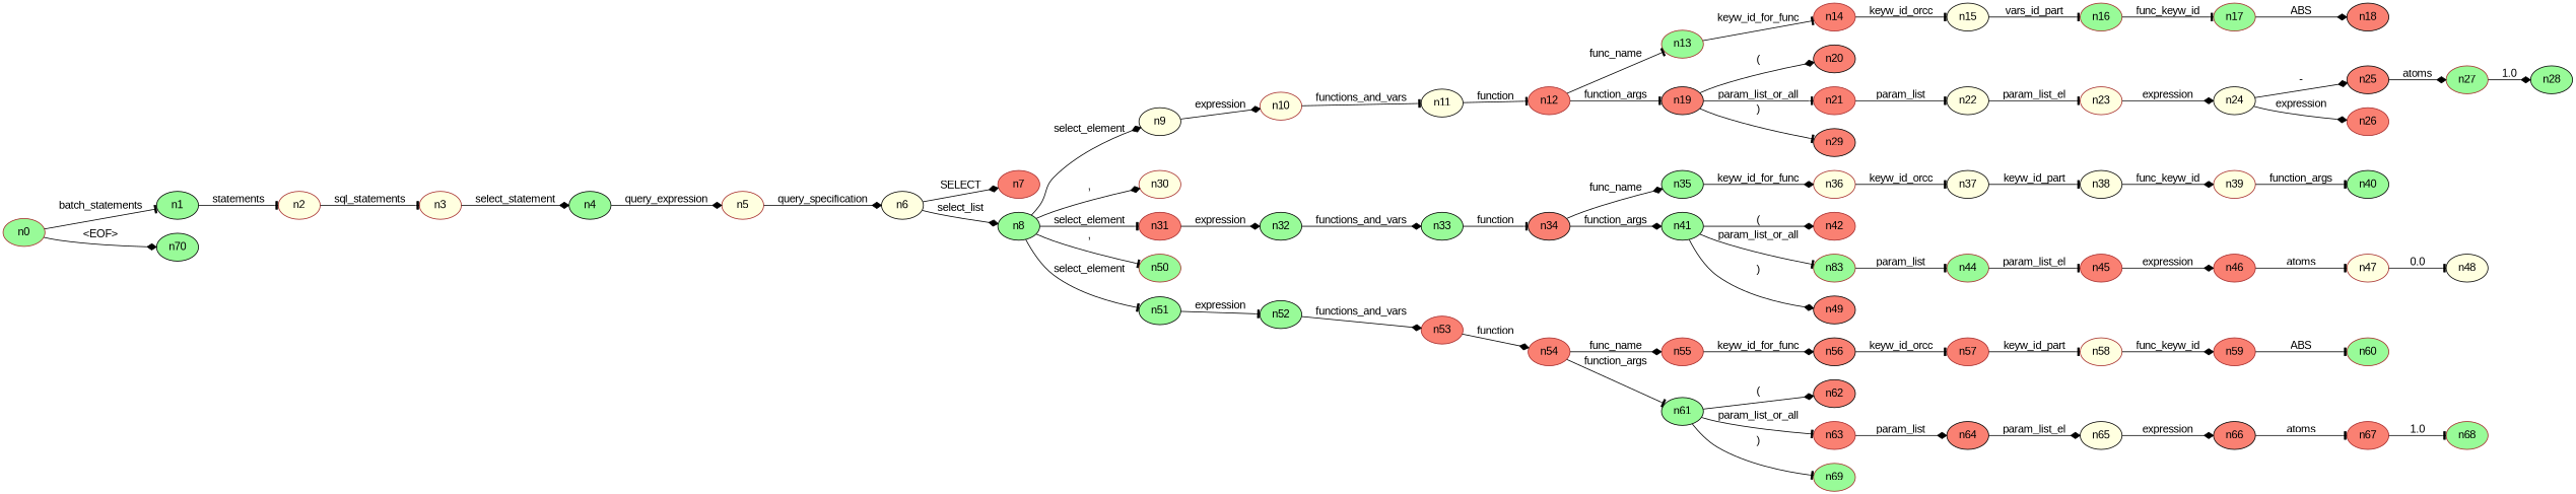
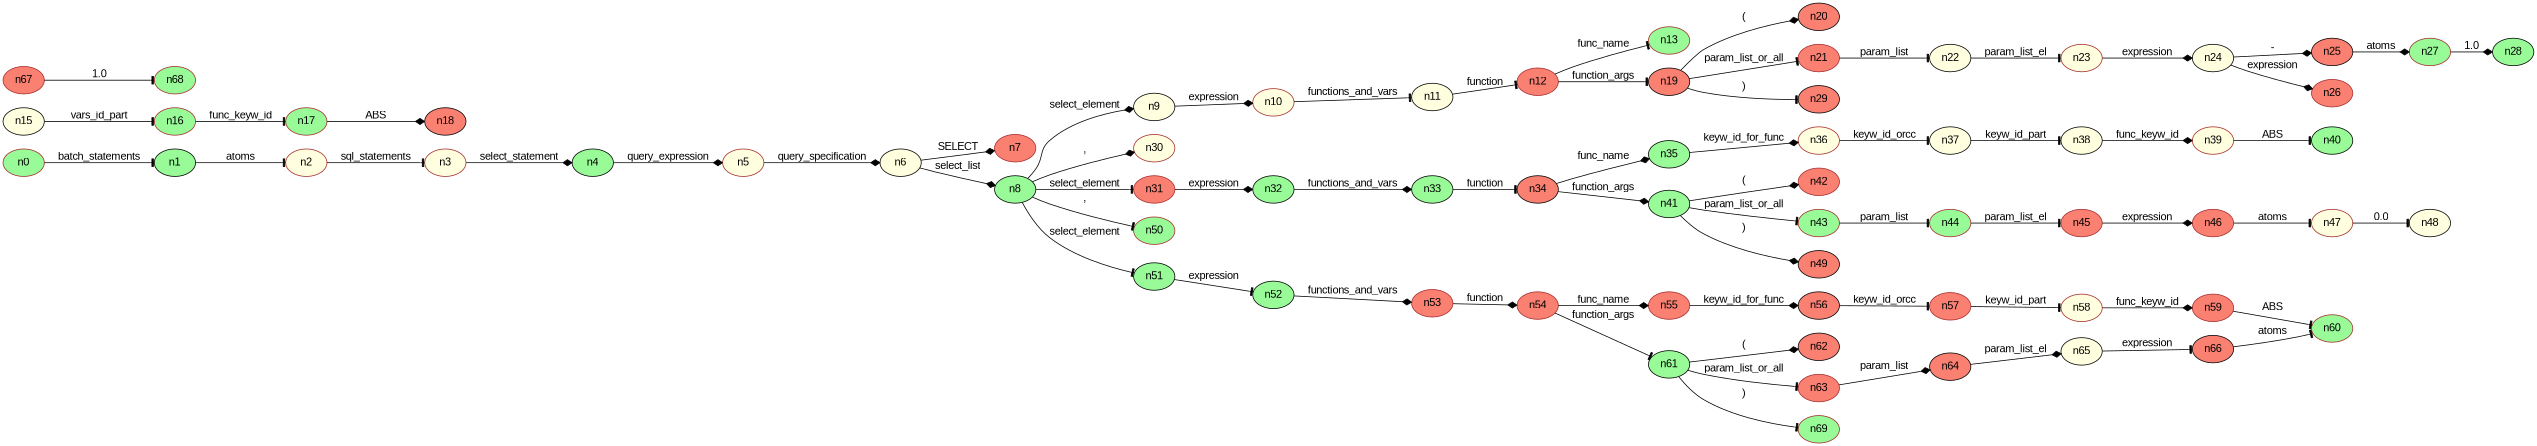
  digraph {
    fontname="Liberation Sans"
    rankdir=LR
    node [color=brown fillcolor=salmon fontname="Liberation Sans" style=filled]
    edge [arrowhead=tee fontname="Liberation Sans"]
    n0 [fillcolor=palegreen]
    n1 [color=black fillcolor=palegreen]
-   n70 [color=black fillcolor=palegreen]
    n2 [fillcolor=lightyellow]
    n3 [fillcolor=lightyellow]
    n4 [color=black fillcolor=palegreen]
    n5 [fillcolor=lightyellow]
    n6 [color=black fillcolor=lightyellow]
    n7
    n8 [color=black fillcolor=palegreen]
    n9 [color=black fillcolor=lightyellow]
    n30 [fillcolor=lightyellow]
    n31
    n50 [fillcolor=palegreen]
    n51 [color=black fillcolor=palegreen]
    n10 [fillcolor=lightyellow]
    n32 [color=black fillcolor=palegreen]
    n52 [color=black fillcolor=palegreen]
    n11 [color=black fillcolor=lightyellow]
    n12
    n13 [fillcolor=palegreen]
    n19 [color=black]
-   n14
    n20 [color=black]
    n21
    n29 [color=black]
    n15 [color=black fillcolor=lightyellow]
    n16 [fillcolor=palegreen]
    n17 [fillcolor=palegreen]
    n18 [color=black]
    n22 [color=black fillcolor=lightyellow]
    n23 [fillcolor=lightyellow]
    n24 [color=black fillcolor=lightyellow]
    n25 [color=black]
    n26
    n27 [fillcolor=palegreen]
    n28 [color=black fillcolor=palegreen]
    n33 [color=black fillcolor=palegreen]
    n34 [color=black]
    n35 [color=black fillcolor=palegreen]
    n41 [color=black fillcolor=palegreen]
    n36 [fillcolor=lightyellow]
    n42
-   n43 [fillcolor=palegreen label=n83]
+   n43 [fillcolor=palegreen]
    n49 [color=black]
    n37 [color=black fillcolor=lightyellow]
    n38 [color=black fillcolor=lightyellow]
    n39 [fillcolor=lightyellow]
    n40 [color=black fillcolor=palegreen]
    n44 [fillcolor=palegreen]
    n45
    n46
    n47 [fillcolor=lightyellow]
    n48 [color=black fillcolor=lightyellow]
    n53
    n54
    n55
    n61 [color=black fillcolor=palegreen]
    n56 [color=black]
    n62 [color=black]
    n63
    n69 [fillcolor=palegreen]
    n57
    n58 [fillcolor=lightyellow]
    n59
    n60 [fillcolor=palegreen]
    n64 [color=black]
    n65 [color=black fillcolor=lightyellow]
    n66 [color=black]
    n67
    n68 [fillcolor=palegreen]
    n0 -> n1 [label=batch_statements]
-   n0 -> n70 [arrowhead=diamond label="<EOF>"]
-   n1 -> n2 [label=statements]
+   n1 -> n2 [label=atoms]
    n2 -> n3 [label=sql_statements]
    n3 -> n4 [arrowhead=diamond label=select_statement]
    n4 -> n5 [arrowhead=diamond label=query_expression]
    n5 -> n6 [arrowhead=diamond label=query_specification]
    n6 -> n7 [arrowhead=diamond label=SELECT]
    n6 -> n8 [arrowhead=diamond label=select_list]
    n8 -> n9 [arrowhead=diamond label=select_element]
    n8 -> n30 [arrowhead=diamond label=","]
    n8 -> n31 [label=select_element]
    n8 -> n50 [label=","]
    n8 -> n51 [label=select_element]
    n9 -> n10 [arrowhead=diamond label=expression]
    n31 -> n32 [arrowhead=diamond label=expression]
    n51 -> n52 [label=expression]
    n10 -> n11 [label=functions_and_vars]
    n32 -> n33 [arrowhead=diamond label=functions_and_vars]
    n52 -> n53 [arrowhead=diamond label=functions_and_vars]
    n11 -> n12 [label=function]
    n12 -> n13 [label=func_name]
    n12 -> n19 [label=function_args]
-   n13 -> n14 [label=keyw_id_for_func]
    n19 -> n20 [arrowhead=diamond label="("]
    n19 -> n21 [label=param_list_or_all]
    n19 -> n29 [label=")"]
-   n14 -> n15 [label=keyw_id_orcc]
    n21 -> n22 [label=param_list]
    n15 -> n16 [label=vars_id_part]
    n16 -> n17 [label=func_keyw_id]
    n17 -> n18 [arrowhead=diamond label=ABS]
    n22 -> n23 [label=param_list_el]
    n23 -> n24 [arrowhead=diamond label=expression]
    n24 -> n25 [arrowhead=diamond label="-"]
    n24 -> n26 [arrowhead=diamond label=expression]
    n25 -> n27 [arrowhead=diamond label=atoms]
    n27 -> n28 [arrowhead=diamond label=1.0]
    n33 -> n34 [label=function]
    n34 -> n35 [arrowhead=diamond label=func_name]
    n34 -> n41 [arrowhead=diamond label=function_args]
    n35 -> n36 [arrowhead=diamond label=keyw_id_for_func]
    n41 -> n42 [arrowhead=diamond label="("]
    n41 -> n43 [label=param_list_or_all]
    n41 -> n49 [arrowhead=diamond label=")"]
    n36 -> n37 [label=keyw_id_orcc]
    n43 -> n44 [label=param_list]
    n37 -> n38 [label=keyw_id_part]
    n38 -> n39 [arrowhead=diamond label=func_keyw_id]
-   n39 -> n40 [label=function_args]
+   n39 -> n40 [label=ABS]
    n44 -> n45 [label=param_list_el]
    n45 -> n46 [arrowhead=diamond label=expression]
    n46 -> n47 [label=atoms]
    n47 -> n48 [label=0.0]
    n53 -> n54 [arrowhead=diamond label=function]
    n54 -> n55 [arrowhead=diamond label=func_name]
    n54 -> n61 [label=function_args]
    n55 -> n56 [arrowhead=diamond label=keyw_id_for_func]
    n61 -> n62 [arrowhead=diamond label="("]
    n61 -> n63 [label=param_list_or_all]
    n61 -> n69 [label=")"]
    n56 -> n57 [label=keyw_id_orcc]
    n63 -> n64 [arrowhead=diamond label=param_list]
    n57 -> n58 [label=keyw_id_part]
    n58 -> n59 [arrowhead=diamond label=func_keyw_id]
    n59 -> n60 [label=ABS]
    n64 -> n65 [arrowhead=diamond label=param_list_el]
-   n65 -> n66 [arrowhead=diamond label=expression]
-   n66 -> n67 [label=atoms]
+   n65 -> n66 [label=expression]
+   n66 -> n60 [label=atoms]
    n67 -> n68 [label=1.0]
  }
